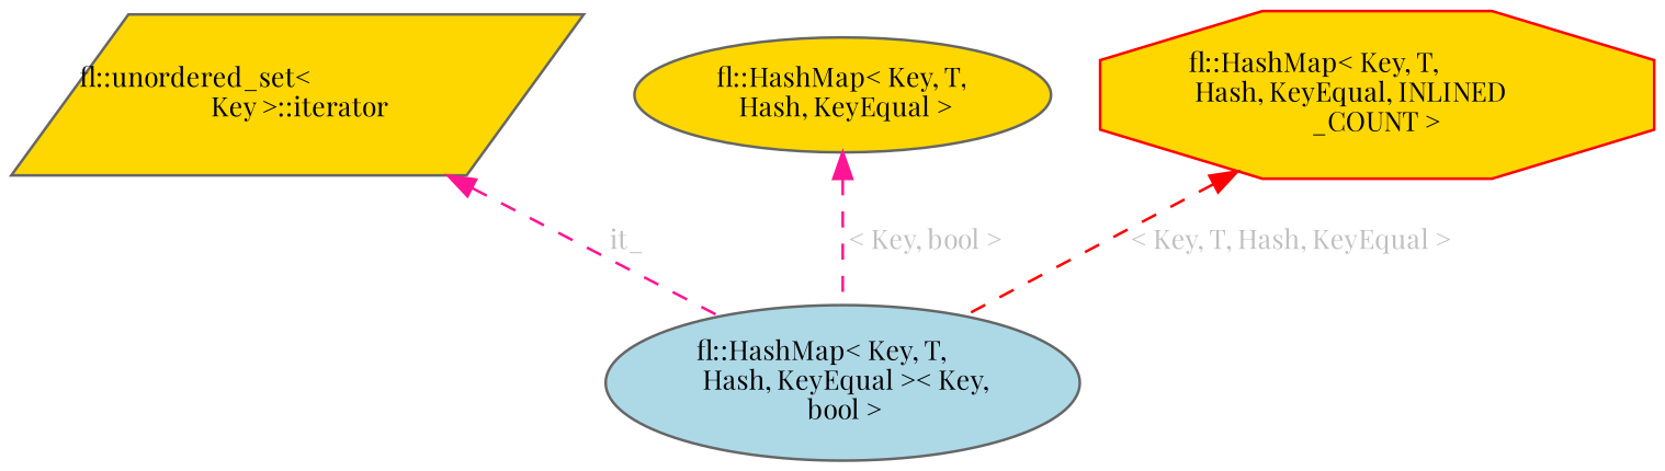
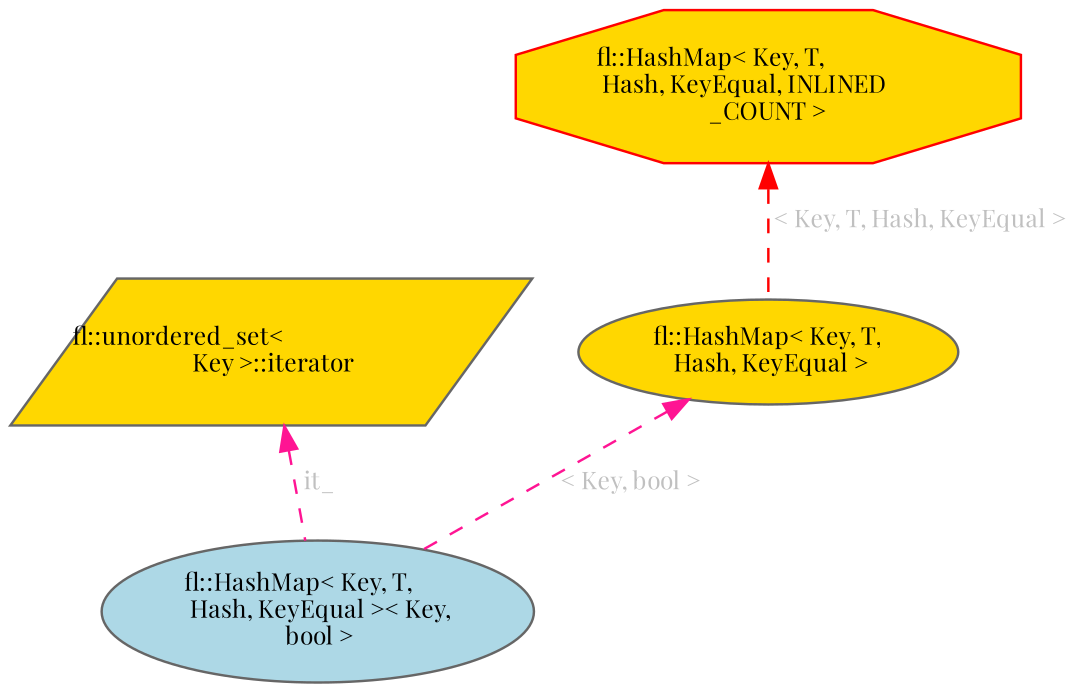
  digraph {
    fontname="Playfair Display"
    node [color=gray40 fillcolor=gold fontname="Playfair Display" fontsize=10 shape=ellipse style=filled]
    edge [color=deeppink dir=back fontcolor=grey fontname="Playfair Display" fontsize=10 labelfontname=Helvetica labelfontsize=10 style=dashed]
    n1 [fontcolor=black height=0.2 label="fl::unordered_set\<\l Key \>::iterator" shape=parallelogram width=0.4]
    n2 [fillcolor=lightblue height=0.2 label="fl::HashMap\< Key, T,\l Hash, KeyEqual \>\< Key,\l bool \>" width=0.4]
    n3 [height=0.2 label="fl::HashMap\< Key, T,\l Hash, KeyEqual \>" width=0.4]
    n4 [color=red height=0.2 label="fl::HashMap\< Key, T,\l Hash, KeyEqual, INLINED\l_COUNT \>" shape=octagon width=0.4]
    n1 -> n2 [label=" it_"]
    n3 -> n2 [label=" \< Key, bool \>"]
-   n4 -> n2 [color=red label=" \< Key, T, Hash, KeyEqual \>"]
+   n4 -> n3 [color=red label=" \< Key, T, Hash, KeyEqual \>"]
  }
